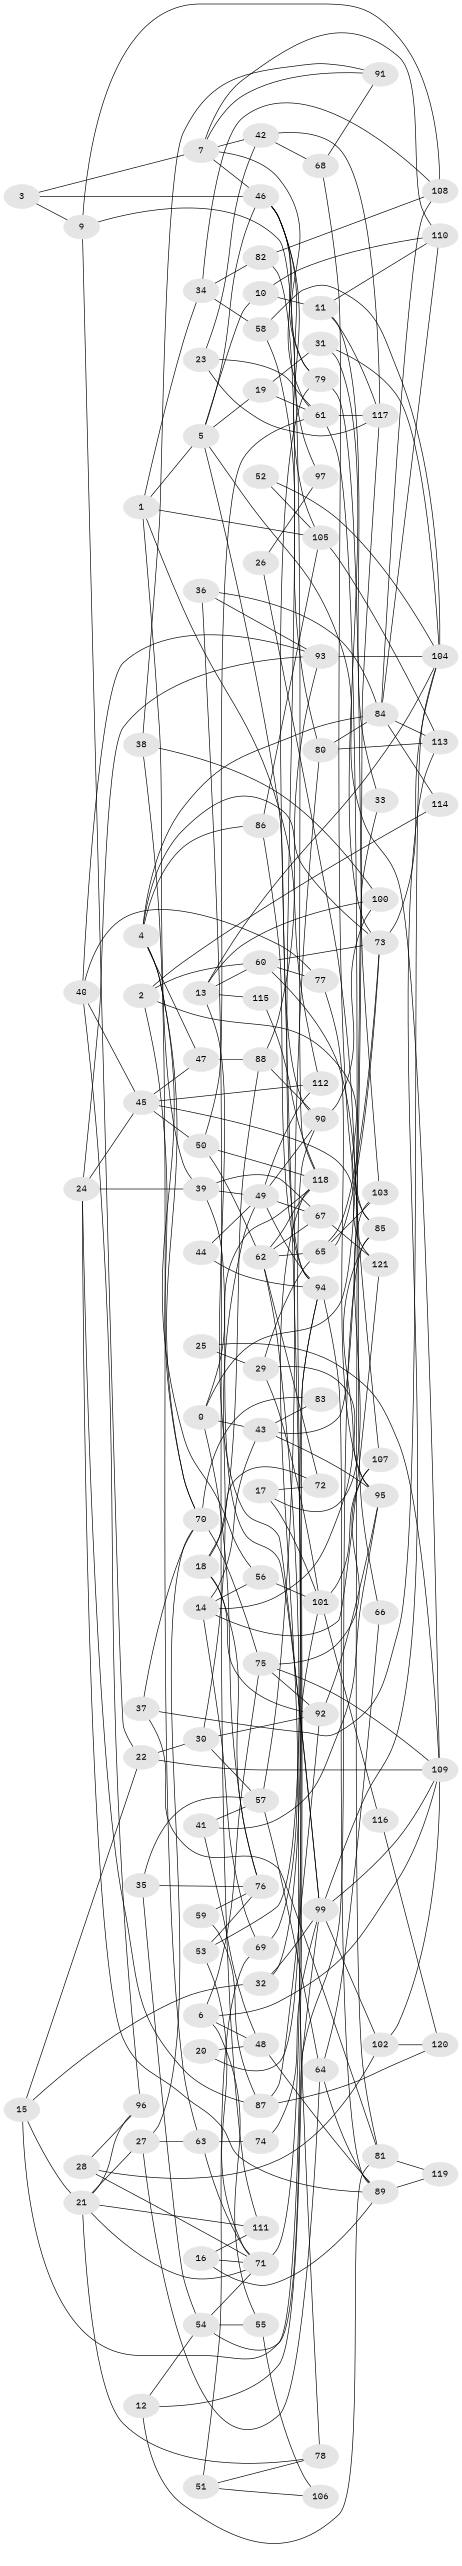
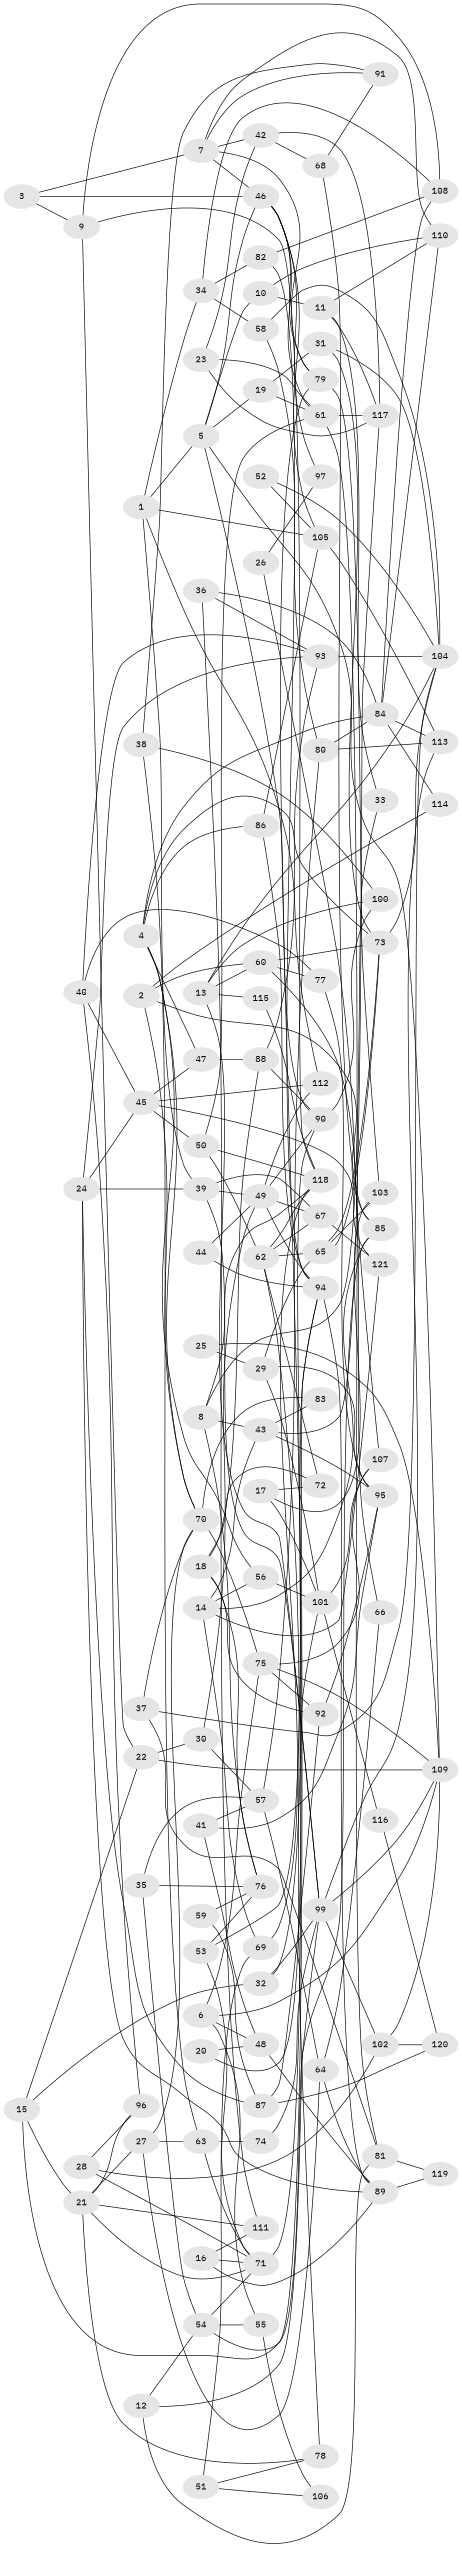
  graph {
    fontname="IBM Plex Mono"
    rankdir=LR
    node [color=gray90 fontname="IBM Plex Mono" style=filled]
    edge [fontname="IBM Plex Mono"]
    1
    5
    34
    39
    105
    112
    46
    10
    19
    90
    109
    108
    58
    82
    99
    49
    67
    113
    2
    60
    70
    85
    114
    73
    77
    66
    75
    83
    3
    7
    9
    42
    79
    91
    110
    118
    22
    61
    97
    4
    47
    56
    84
    86
    88
    101
    104
    94
    11
    31
    100
    6
    48
    55
    89
    106
    92
    107
    117
    68
    103
-   8 [label=0]
+   8
    33
    43
    76
    95
    30
    12
    54
    81
    71
    119
    102
    13
    115
    14
    69
    121
    15
    21
    32
    111
    27
    78
    96
    16
    17
    72
    116
    18
    93
    20
    63
    64
    57
    23
    24
    87
    45
    120
    25
    29
    65
    26
    50
    74
    28
    80
    35
    36
    37
    38
    40
    41
    44
    62
    51
    52
    53
    59
    1 -- 5
    1 -- 34
    1 -- 39
    1 -- 105
    1 -- 112
    5 -- 46
    5 -- 10
    5 -- 19
    5 -- 90
    5 -- 109
    34 -- 108
    34 -- 58
    34 -- 82
    39 -- 99
    39 -- 49
    39 -- 67
    105 -- 113
    46 -- 105
    46 -- 79
    46 -- 61
    46 -- 97
    10 -- 110
    10 -- 11
    19 -- 61
    19 -- 31
    90 -- 100
    58 -- 104
    58 -- 80
    82 -- 108
    82 -- 94
    99 -- 109
    99 -- 113
    99 -- 102
    49 -- 112
    49 -- 90
    49 -- 67
    49 -- 94
    67 -- 121
    2 -- 60
    2 -- 70
    2 -- 85
    2 -- 114
    60 -- 73
    60 -- 77
    60 -- 66
    70 -- 75
    70 -- 83
    73 -- 104
    77 -- 95
    75 -- 109
    75 -- 92
    75 -- 107
    3 -- 46
    3 -- 7
    3 -- 9
    7 -- 46
    7 -- 42
    7 -- 79
    7 -- 91
    7 -- 110
    9 -- 108
    9 -- 118
    9 -- 22
    42 -- 117
    42 -- 68
    79 -- 103
    22 -- 109
    22 -- 30
    61 -- 117
    61 -- 81
    4 -- 70
    4 -- 73
    4 -- 47
    4 -- 56
    4 -- 84
    4 -- 86
    47 -- 88
    56 -- 101
    84 -- 108
    84 -- 113
    84 -- 114
    84 -- 110
    86 -- 105
    86 -- 94
    88 -- 90
    88 -- 93
    101 -- 107
    101 -- 116
    94 -- 89
    11 -- 110
    11 -- 117
    11 -- 33
    31 -- 73
    31 -- 104
    6 -- 109
    6 -- 75
    6 -- 48
    6 -- 55
    48 -- 89
    55 -- 106
    89 -- 119
    92 -- 95
    68 -- 85
    68 -- 91
    8 -- 118
    8 -- 33
    8 -- 43
    8 -- 76
    43 -- 83
    43 -- 117
    43 -- 95
    30 -- 49
-   30 -- 92
    30 -- 57
    12 -- 99
    12 -- 54
    12 -- 81
    54 -- 85
    54 -- 55
    54 -- 71
    81 -- 119
    71 -- 94
    102 -- 109
    102 -- 120
    13 -- 99
    13 -- 60
    13 -- 104
    13 -- 100
    13 -- 115
    115 -- 118
    14 -- 85
    14 -- 56
    14 -- 43
    14 -- 69
    14 -- 121
    69 -- 118
    15 -- 22
    15 -- 94
    15 -- 21
    15 -- 32
    21 -- 71
    21 -- 111
    21 -- 27
    21 -- 78
    21 -- 96
    32 -- 99
    32 -- 79
    27 -- 70
    27 -- 63
    27 -- 64
    16 -- 89
    16 -- 71
    16 -- 111
    17 -- 101
    17 -- 103
    17 -- 72
    116 -- 120
    18 -- 88
    18 -- 92
    18 -- 76
    18 -- 72
    93 -- 104
    20 -- 101
    20 -- 48
    63 -- 71
    63 -- 74
    64 -- 66
    64 -- 89
    57 -- 64
    57 -- 80
    23 -- 42
    23 -- 61
    23 -- 117
    24 -- 39
    24 -- 89
    24 -- 93
    24 -- 87
    24 -- 45
    87 -- 92
    87 -- 120
    45 -- 112
    45 -- 47
    45 -- 121
    45 -- 50
    25 -- 109
    25 -- 29
    29 -- 101
    29 -- 95
    29 -- 65
    65 -- 73
    65 -- 73
    65 -- 103
    26 -- 97
    26 -- 107
    50 -- 118
    50 -- 61
    50 -- 62
    74 -- 99
    28 -- 71
    28 -- 102
    28 -- 96
    80 -- 113
    80 -- 84
    35 -- 76
    35 -- 54
    35 -- 57
    36 -- 84
    36 -- 111
    36 -- 93
    37 -- 70
    37 -- 104
    37 -- 81
    38 -- 91
    38 -- 100
    38 -- 63
    40 -- 77
    40 -- 96
    40 -- 93
    40 -- 45
    41 -- 48
    41 -- 95
    41 -- 57
    44 -- 49
    44 -- 94
    62 -- 67
    62 -- 118
    62 -- 78
    62 -- 72
    62 -- 65
    51 -- 106
    51 -- 69
    51 -- 78
    52 -- 105
    52 -- 104
    53 -- 90
    53 -- 76
    53 -- 71
    59 -- 76
    59 -- 87
  }
